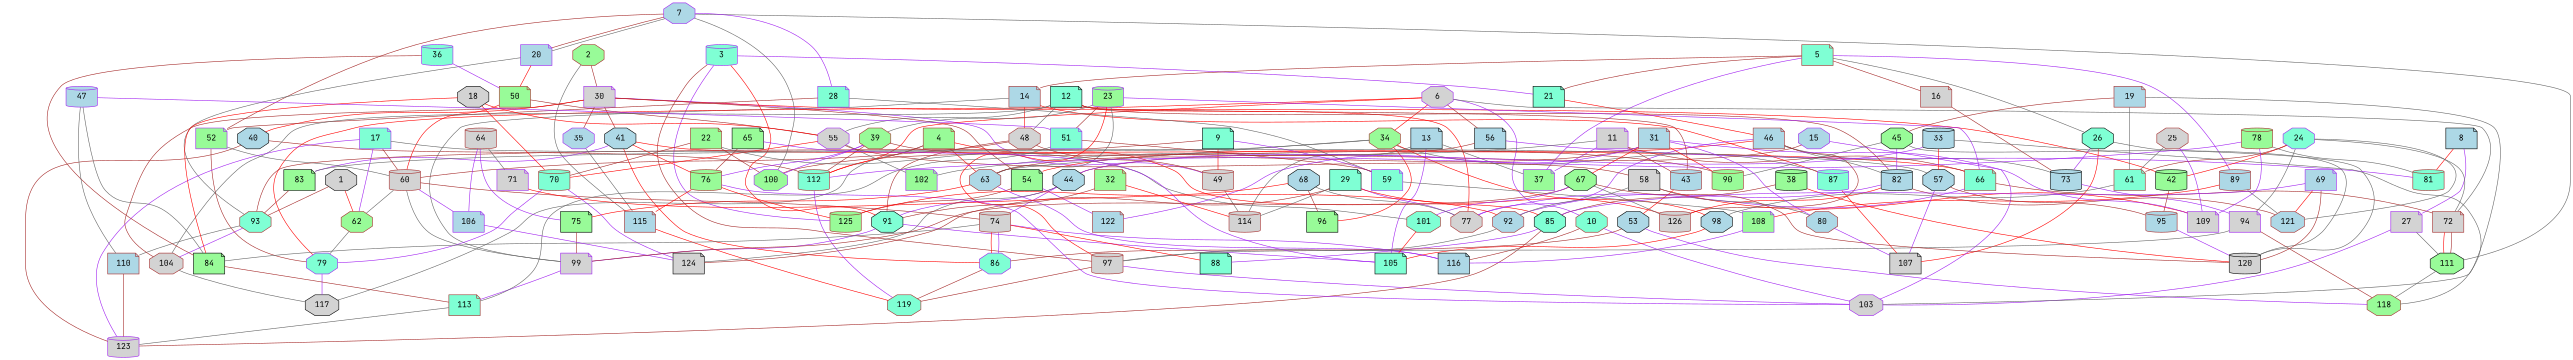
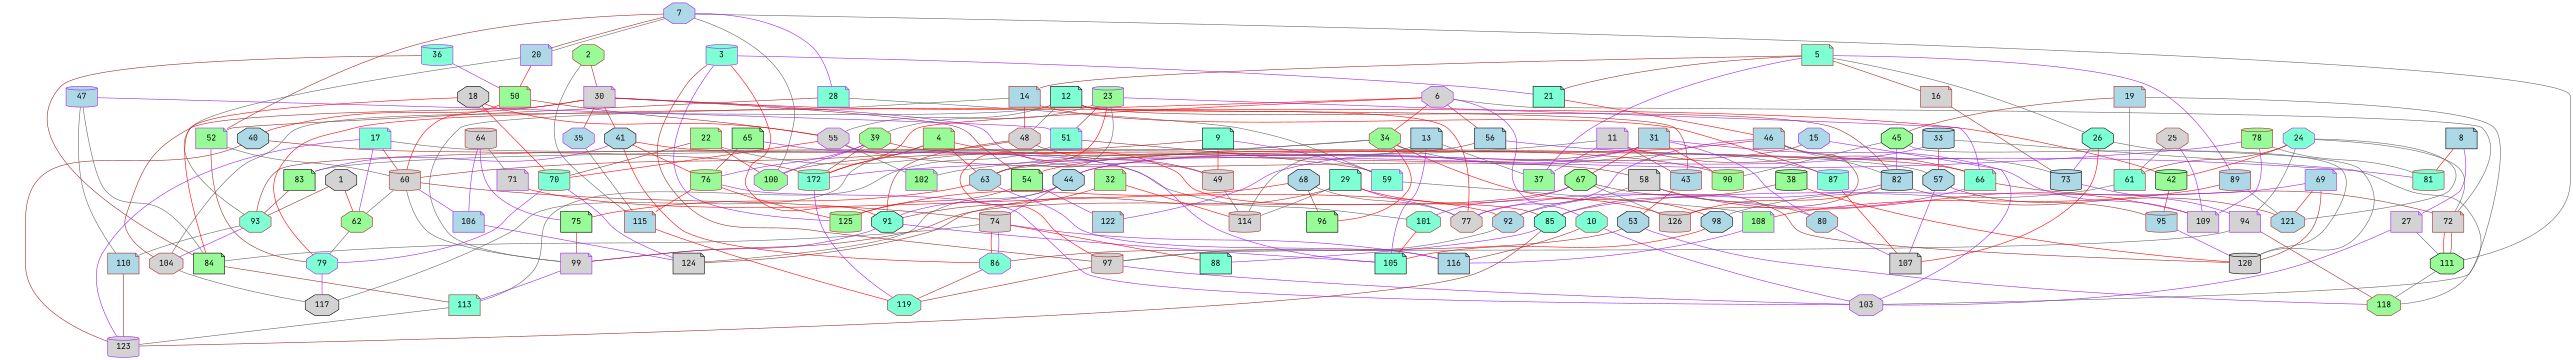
  graph {
    fontname="JetBrains Mono"
    node [color=brown fillcolor=lightblue fontname="JetBrains Mono" shape=note style=filled]
    edge [color=brown fontname="JetBrains Mono"]
    1 [color=black fillcolor=lightgrey shape=octagon]
    62 [fillcolor=palegreen shape=octagon]
    93 [fillcolor=aquamarine shape=octagon]
    79 [color=purple fillcolor=aquamarine shape=octagon]
    104 [fillcolor=lightgrey shape=octagon]
    110
    2 [fillcolor=palegreen shape=octagon]
    30 [color=purple fillcolor=lightgrey]
    115
    49 [fillcolor=lightgrey shape=cylinder]
    42 [color=black fillcolor=palegreen shape=cylinder]
    35 [color=purple shape=octagon]
    40 [color=black shape=octagon]
    41 [color=black shape=octagon]
    54 [color=black fillcolor=palegreen]
    119 [fillcolor=aquamarine shape=octagon]
    3 [color=purple fillcolor=aquamarine shape=cylinder]
    21 [color=black fillcolor=aquamarine]
    91 [color=black fillcolor=aquamarine shape=octagon]
    97 [fillcolor=lightgrey shape=cylinder]
    125 [fillcolor=palegreen shape=cylinder]
    46
    105 [color=black fillcolor=aquamarine]
    99 [color=purple fillcolor=lightgrey]
    103 [color=purple fillcolor=lightgrey shape=octagon]
    4 [fillcolor=palegreen]
    63 [shape=octagon]
    85 [color=black fillcolor=aquamarine shape=octagon]
-   112 [fillcolor=aquamarine shape=cylinder]
+   112 [fillcolor=aquamarine shape=cylinder label=172]
    117 [color=black fillcolor=lightgrey shape=octagon]
    116 [color=black]
    75 [color=black fillcolor=palegreen]
    123 [color=purple fillcolor=lightgrey shape=cylinder]
    88 [color=black fillcolor=aquamarine]
    5 [fillcolor=aquamarine]
    14
    16 [fillcolor=lightgrey]
    26 [color=black fillcolor=aquamarine shape=octagon]
    37 [color=purple fillcolor=palegreen]
    89 [shape=cylinder]
    48 [fillcolor=lightgrey shape=octagon]
    87 [color=purple fillcolor=aquamarine shape=cylinder]
    73 [color=black shape=cylinder]
    107 [color=black fillcolor=lightgrey]
    120 [color=black fillcolor=lightgrey shape=cylinder]
    121 [shape=octagon]
    108 [color=purple fillcolor=palegreen]
    6 [color=purple fillcolor=lightgrey shape=octagon]
    10 [fillcolor=aquamarine shape=octagon]
    34 [fillcolor=palegreen shape=octagon]
    56 [color=black]
    72 [fillcolor=lightgrey]
    83 [color=black fillcolor=palegreen]
    96 [color=black fillcolor=palegreen]
    98 [color=black shape=octagon]
    100 [color=purple fillcolor=palegreen shape=octagon]
    81 [fillcolor=aquamarine shape=cylinder]
    111 [color=black fillcolor=palegreen shape=octagon]
    7 [color=purple shape=octagon]
    20 [color=purple]
    28 [color=purple fillcolor=aquamarine]
    52 [color=purple fillcolor=palegreen]
    50 [fillcolor=palegreen]
    59 [color=purple fillcolor=aquamarine]
    60 [fillcolor=lightgrey shape=cylinder]
    118 [fillcolor=palegreen shape=octagon]
    8 [color=black]
    27 [color=purple fillcolor=lightgrey]
    9 [color=black fillcolor=aquamarine]
    114 [fillcolor=lightgrey shape=cylinder]
    11 [color=purple fillcolor=lightgrey]
    43 [shape=cylinder]
    66 [fillcolor=aquamarine]
    102 [color=purple fillcolor=palegreen]
    53 [color=black shape=octagon]
    77 [fillcolor=lightgrey shape=octagon]
    12 [color=black fillcolor=aquamarine]
    55 [color=purple fillcolor=lightgrey shape=octagon]
    82 [color=black shape=cylinder]
    70 [fillcolor=aquamarine shape=cylinder]
    58 [color=black fillcolor=lightgrey]
    126 [fillcolor=lightgrey shape=cylinder]
    92 [shape=octagon]
    13 [color=black]
    113 [fillcolor=aquamarine]
    15 [color=purple shape=octagon]
    44 [color=black shape=octagon]
    124 [color=black fillcolor=lightgrey]
    74 [fillcolor=lightgrey shape=cylinder]
    94 [color=purple fillcolor=lightgrey]
    17 [color=purple fillcolor=aquamarine]
    57 [color=black shape=octagon]
    95 [shape=cylinder]
    106 [color=purple]
    18 [color=black fillcolor=lightgrey shape=octagon]
    84 [color=black fillcolor=palegreen]
    19
    45 [color=black fillcolor=palegreen shape=octagon]
    61 [fillcolor=aquamarine]
    90 [fillcolor=palegreen shape=cylinder]
    22 [fillcolor=palegreen]
    101 [fillcolor=aquamarine shape=octagon]
    23 [color=purple fillcolor=palegreen shape=cylinder]
    39 [fillcolor=palegreen shape=octagon]
    51 [color=purple fillcolor=aquamarine]
    76 [fillcolor=palegreen shape=cylinder]
    24 [color=purple fillcolor=aquamarine shape=octagon]
    25 [fillcolor=lightgrey shape=octagon]
    109 [color=purple fillcolor=lightgrey]
    29 [color=black fillcolor=aquamarine]
    86 [color=purple fillcolor=aquamarine shape=octagon]
    122
    31
    67 [color=black fillcolor=palegreen shape=octagon]
    80 [shape=octagon]
    32 [fillcolor=palegreen]
    33 [color=black shape=cylinder]
    36 [color=purple fillcolor=aquamarine shape=cylinder]
    38 [color=black fillcolor=palegreen shape=cylinder]
    47 [color=purple shape=cylinder]
    64 [fillcolor=lightgrey shape=cylinder]
    71 [color=purple fillcolor=lightgrey]
    65 [color=black fillcolor=palegreen]
    68 [color=black shape=octagon]
    69 [color=purple]
    78 [fillcolor=palegreen shape=cylinder]
    1 -- 62 [color=red]
    1 -- 93
    62 -- 79 [color=gray40]
    93 -- 104 [color=purple]
    93 -- 110 [color=gray40]
    79 -- 117 [color=purple]
    104 -- 117 [color=gray40]
    110 -- 123
    2 -- 30
    2 -- 115 [color=gray40]
    30 -- 104
    30 -- 49 [color=purple]
    30 -- 42 [color=red]
    30 -- 35
    30 -- 40 [color=red]
    30 -- 41
    30 -- 54
    115 -- 119 [color=red]
    49 -- 114 [color=gray40]
    42 -- 95
    35 -- 115 [color=gray40]
    40 -- 112
    40 -- 123
    41 -- 83 [color=purple]
    41 -- 66 [color=red]
    41 -- 76 [color=red]
    41 -- 86 [color=red]
    54 -- 125
    54 -- 122 [color=purple]
    3 -- 21 [color=purple]
    3 -- 91 [color=red]
    3 -- 97
    3 -- 125 [color=purple]
    21 -- 46 [color=red]
    91 -- 105 [color=purple]
    91 -- 99 [color=purple]
    97 -- 119
    97 -- 103 [color=purple]
    46 -- 54 [color=red]
    46 -- 73 [color=gray40]
    46 -- 77 [color=purple]
    46 -- 82 [color=gray40]
    46 -- 126
    99 -- 113 [color=purple]
    4 -- 63 [color=red]
    4 -- 85 [color=red]
    4 -- 112 [color=red]
    4 -- 117 [color=gray40]
    63 -- 116 [color=purple]
    63 -- 75 [color=red]
    85 -- 123
    85 -- 88 [color=purple]
    112 -- 119 [color=purple]
    75 -- 99
    5 -- 21
    5 -- 14
    5 -- 16
    5 -- 26 [color=gray40]
    5 -- 37 [color=purple]
    5 -- 89 [color=purple]
    14 -- 99 [color=gray40]
    14 -- 48 [color=red]
    14 -- 87 [color=red]
    16 -- 73
    26 -- 73 [color=purple]
    26 -- 107 [color=red]
    26 -- 120 [color=gray40]
    89 -- 121 [color=gray40]
    89 -- 108 [color=red]
    48 -- 49
    48 -- 91
    48 -- 60
    87 -- 107 [color=red]
    73 -- 94 [color=purple]
    108 -- 116 [color=purple]
    6 -- 79 [color=red]
    6 -- 112 [color=red]
    6 -- 10 [color=purple]
    6 -- 34 [color=red]
    6 -- 56
    6 -- 72 [color=gray40]
    10 -- 103 [color=purple]
    10 -- 116
    34 -- 63 [color=gray40]
    34 -- 87 [color=gray40]
    34 -- 83 [color=gray40]
    34 -- 96 [color=red]
    34 -- 98 [color=red]
    56 -- 100
    56 -- 81 [color=purple]
    72 -- 111 [color=red]
    72 -- 111
    83 -- 93
    98 -- 105 [color=red]
    111 -- 118 [color=gray40]
    7 -- 100 [color=gray40]
    7 -- 111 [color=gray40]
    7 -- 20
    7 -- 20 [color=gray40]
    7 -- 28 [color=purple]
    7 -- 52
    20 -- 93 [color=gray40]
    20 -- 50 [color=red]
    28 -- 52
    28 -- 59 [color=gray40]
    52 -- 79
    52 -- 60 [color=gray40]
    50 -- 60 [color=red]
    50 -- 55
    59 -- 108 [color=gray40]
    60 -- 62 [color=gray40]
    60 -- 99 [color=gray40]
    60 -- 74
    60 -- 106 [color=purple]
    8 -- 81 [color=red]
    8 -- 27 [color=purple]
    27 -- 103 [color=purple]
    27 -- 111 [color=gray40]
    9 -- 93
    9 -- 49 [color=red]
    9 -- 59 [color=purple]
    11 -- 37 [color=purple]
    11 -- 43
    11 -- 66
    11 -- 102 [color=gray40]
    43 -- 53 [color=red]
    66 -- 72
    66 -- 77 [color=purple]
    53 -- 118 [color=purple]
    53 -- 86
    12 -- 104 [color=gray40]
    12 -- 48 [color=gray40]
    12 -- 43
    12 -- 77 [color=red]
    12 -- 55 [color=gray40]
    12 -- 82
    55 -- 102 [color=gray40]
    55 -- 70 [color=red]
    55 -- 58
    82 -- 121
    82 -- 126 [color=red]
    82 -- 92 [color=purple]
    70 -- 79 [color=purple]
    70 -- 124 [color=purple]
    58 -- 92 [color=gray40]
    58 -- 109 [color=red]
    58 -- 80 [color=gray40]
    92 -- 97 [color=gray40]
    13 -- 105 [color=purple]
    13 -- 37 [color=gray40]
    13 -- 114 [color=gray40]
    113 -- 123 [color=gray40]
    15 -- 103 [color=purple]
    15 -- 44
    44 -- 91 [color=purple]
    44 -- 124 [color=gray40]
    44 -- 74 [color=purple]
    74 -- 116 [color=purple]
    74 -- 88 [color=red]
    74 -- 84 [color=gray40]
    74 -- 86 [color=red]
    74 -- 86 [color=purple]
    94 -- 97 [color=gray40]
    94 -- 118
    17 -- 62 [color=purple]
    17 -- 123 [color=purple]
    17 -- 60
    17 -- 57 [color=gray40]
    57 -- 107 [color=purple]
    57 -- 95
    95 -- 120 [color=purple]
    106 -- 124 [color=purple]
    18 -- 55 [color=red]
    18 -- 70 [color=red]
    18 -- 84 [color=red]
    84 -- 113
    19 -- 103 [color=gray40]
    19 -- 45
    19 -- 61 [color=gray40]
    45 -- 120 [color=gray40]
    45 -- 82 [color=purple]
    45 -- 90 [color=gray40]
    61 -- 98 [color=gray40]
    22 -- 100
    22 -- 70
    22 -- 101 [color=gray40]
    101 -- 105 [color=red]
    23 -- 97 [color=red]
    23 -- 63 [color=gray40]
    23 -- 66 [color=purple]
    23 -- 39 [color=gray40]
    23 -- 51
    39 -- 112
    39 -- 100 [color=purple]
    39 -- 90
    39 -- 76 [color=purple]
    51 -- 59
    51 -- 113 [color=gray40]
    76 -- 115 [color=red]
    76 -- 125 [color=red]
    76 -- 103 [color=purple]
    24 -- 42 [color=red]
    24 -- 121 [color=gray40]
    24 -- 72 [color=gray40]
    24 -- 94 [color=gray40]
    24 -- 61
    25 -- 61 [color=gray40]
    25 -- 109 [color=purple]
    29 -- 114 [color=gray40]
    29 -- 77 [color=purple]
    29 -- 126 [color=red]
    29 -- 124
    86 -- 119
    31 -- 63
    31 -- 90 [color=red]
    31 -- 109 [color=purple]
    31 -- 122 [color=purple]
    31 -- 67 [color=red]
    31 -- 80 [color=purple]
    67 -- 99
    67 -- 120
    67 -- 126 [color=gray40]
    67 -- 101 [color=purple]
    80 -- 107 [color=purple]
    32 -- 91
    32 -- 114 [color=red]
    33 -- 118 [color=gray40]
    33 -- 44 [color=purple]
    33 -- 57 [color=red]
    36 -- 50 [color=purple]
    36 -- 84
    38 -- 85
    38 -- 120 [color=red]
    47 -- 110 [color=gray40]
    47 -- 84 [color=gray40]
    47 -- 51 [color=purple]
    64 -- 75 [color=purple]
    64 -- 106 [color=purple]
    64 -- 71 [color=gray40]
    71 -- 92 [color=red]
    65 -- 105 [color=purple]
    65 -- 76
    68 -- 125 [color=red]
    68 -- 96
    68 -- 77 [color=gray40]
    69 -- 85 [color=purple]
    69 -- 120
    69 -- 121 [color=red]
    78 -- 112 [color=purple]
    78 -- 81 [color=gray40]
    78 -- 109 [color=purple]
  }
